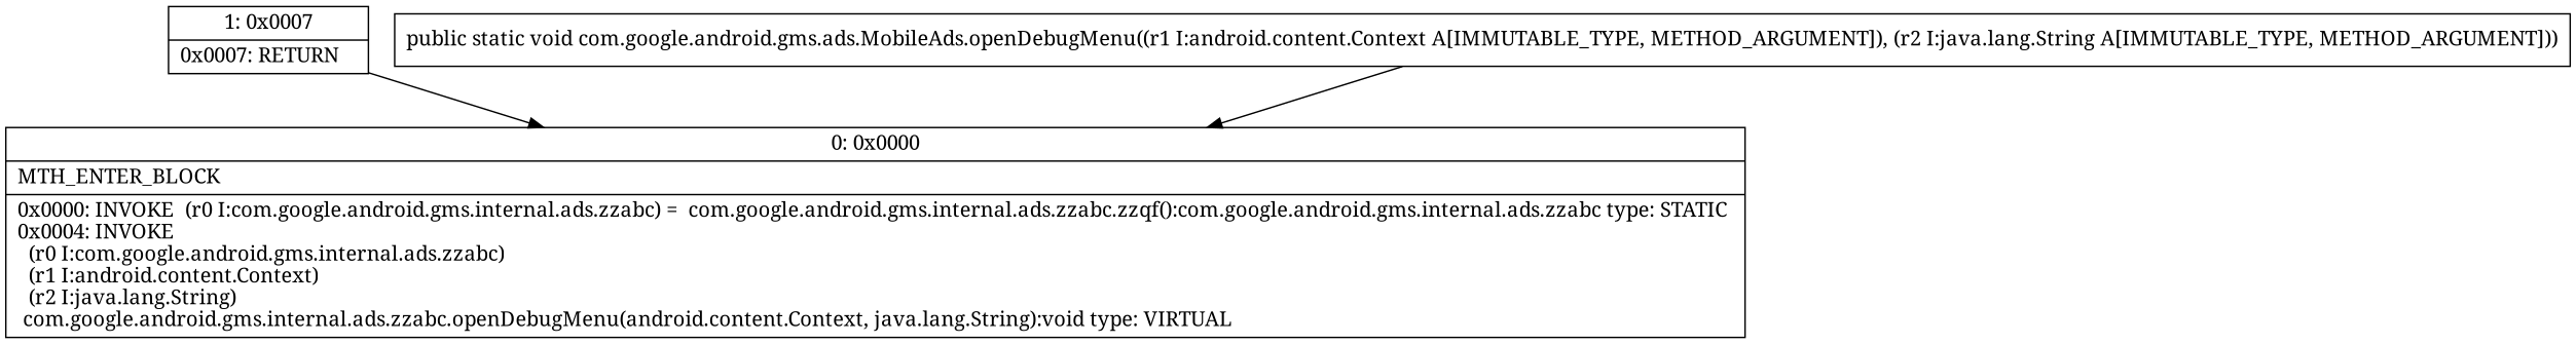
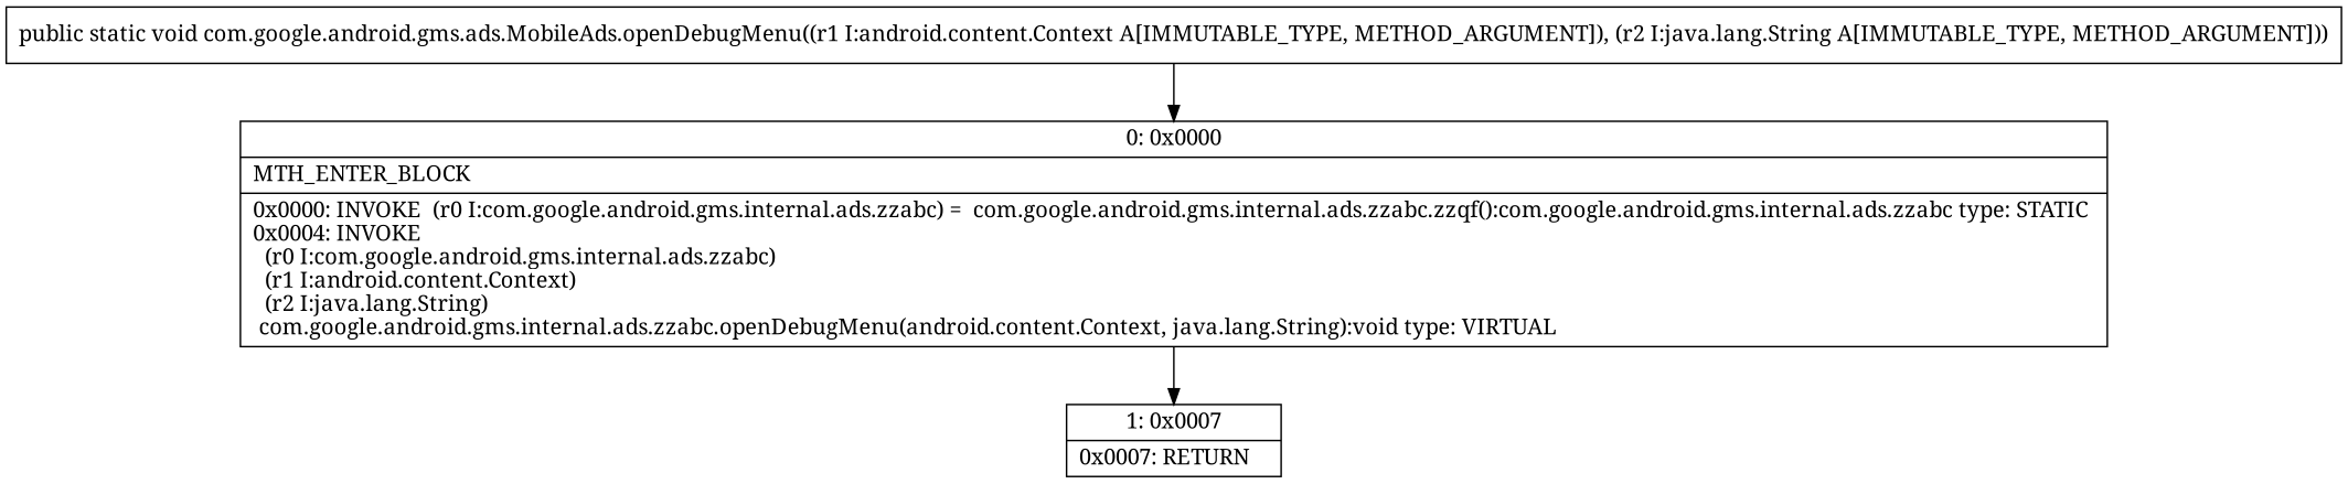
  digraph {
    fontname="Noto Serif"
    node [shape=record fontname="Noto Serif"]
    edge [fontname="Noto Serif"]
    n1 [label="{0\:\ 0x0000|MTH_ENTER_BLOCK\l|0x0000: INVOKE  (r0 I:com.google.android.gms.internal.ads.zzabc) =  com.google.android.gms.internal.ads.zzabc.zzqf():com.google.android.gms.internal.ads.zzabc type: STATIC \l0x0004: INVOKE  \l  (r0 I:com.google.android.gms.internal.ads.zzabc)\l  (r1 I:android.content.Context)\l  (r2 I:java.lang.String)\l com.google.android.gms.internal.ads.zzabc.openDebugMenu(android.content.Context, java.lang.String):void type: VIRTUAL \l}"]
    n2 [label="{1\:\ 0x0007|0x0007: RETURN   \l}"]
    n3 [label="{public static void com.google.android.gms.ads.MobileAds.openDebugMenu((r1 I:android.content.Context A[IMMUTABLE_TYPE, METHOD_ARGUMENT]), (r2 I:java.lang.String A[IMMUTABLE_TYPE, METHOD_ARGUMENT])) }"]
-   n2 -> n1
+   n1 -> n2
    n3 -> n1
  }
